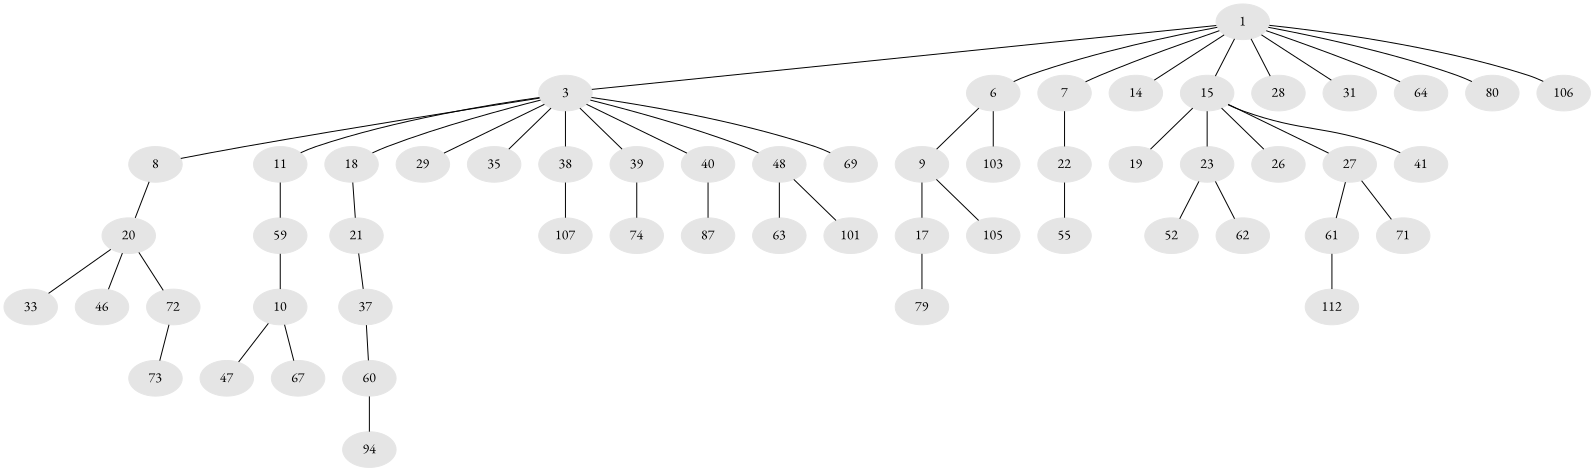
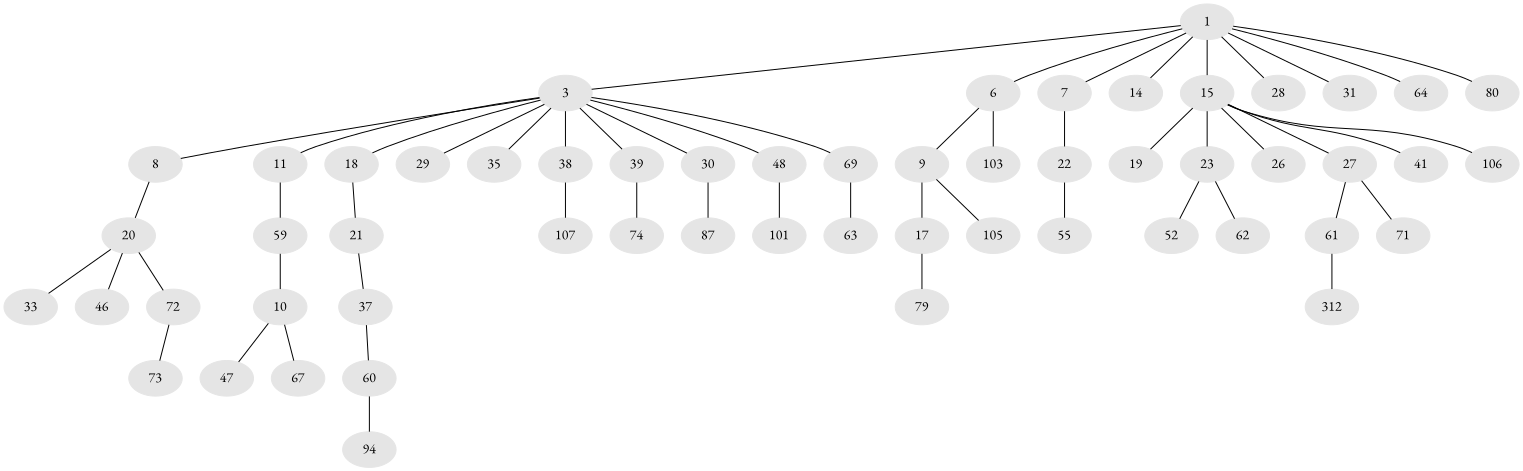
  graph {
    fontname="EB Garamond"
    node [color=gray90 fontname="EB Garamond" style=filled]
    edge [fontname="EB Garamond"]
    1 [super="+2"]
    3 [super="+4+13+5"]
    6
    7 [super="+12"]
    14
    15
    28 [super="+108"]
    31
    64
    80 [super="+93"]
    8
    11
    18 [super="+83"]
    29
    35
    38
    39 [super="+87+50"]
-   40
+   40 [label=30]
    48 [super="+56"]
    69
    9
    103
    22
    19
    23 [super="+34"]
    26
    27 [super="+82+49"]
    41
    106
    20 [super="+32+25"]
    59
    21
    107
    74 [super="+78"]
    n35 [label=87 super="+92+91"]
    63 [super="+77"]
    101
    17 [super="+53"]
    105
    55 [super="+81"]
    10
    47
    67 [super="+98"]
    33 [super="+44+36+88+90+97"]
    46
    72
    79 [super="+111+89"]
    52
    62
    61
    71
    37
    73
    60
-   112
+   112 [label=312]
    94 [super="+104"]
    1 -- 3
    1 -- 6
    1 -- 7
    1 -- 14
    1 -- 15
    1 -- 28
    1 -- 31
    1 -- 64
    1 -- 80
    3 -- 8
    3 -- 11
    3 -- 18
    3 -- 29
    3 -- 35
    3 -- 38
    3 -- 39
    3 -- 40
    3 -- 48
    3 -- 69
    6 -- 9
    6 -- 103
    7 -- 22
    15 -- 19
    15 -- 23
    15 -- 26
    15 -- 27
    15 -- 41
-   1 -- 106
+   15 -- 106
    8 -- 20
    11 -- 59
    18 -- 21
    38 -- 107
    39 -- 74
    40 -- n35
-   48 -- 63
+   69 -- 63
    48 -- 101
    9 -- 17
    9 -- 105
    22 -- 55
    23 -- 52
    23 -- 62
    27 -- 61
    27 -- 71
    20 -- 33
    20 -- 46
    20 -- 72
    59 -- 10
    21 -- 37
    17 -- 79
    10 -- 47
    10 -- 67
    72 -- 73
    61 -- 112
    37 -- 60
    60 -- 94
  }
